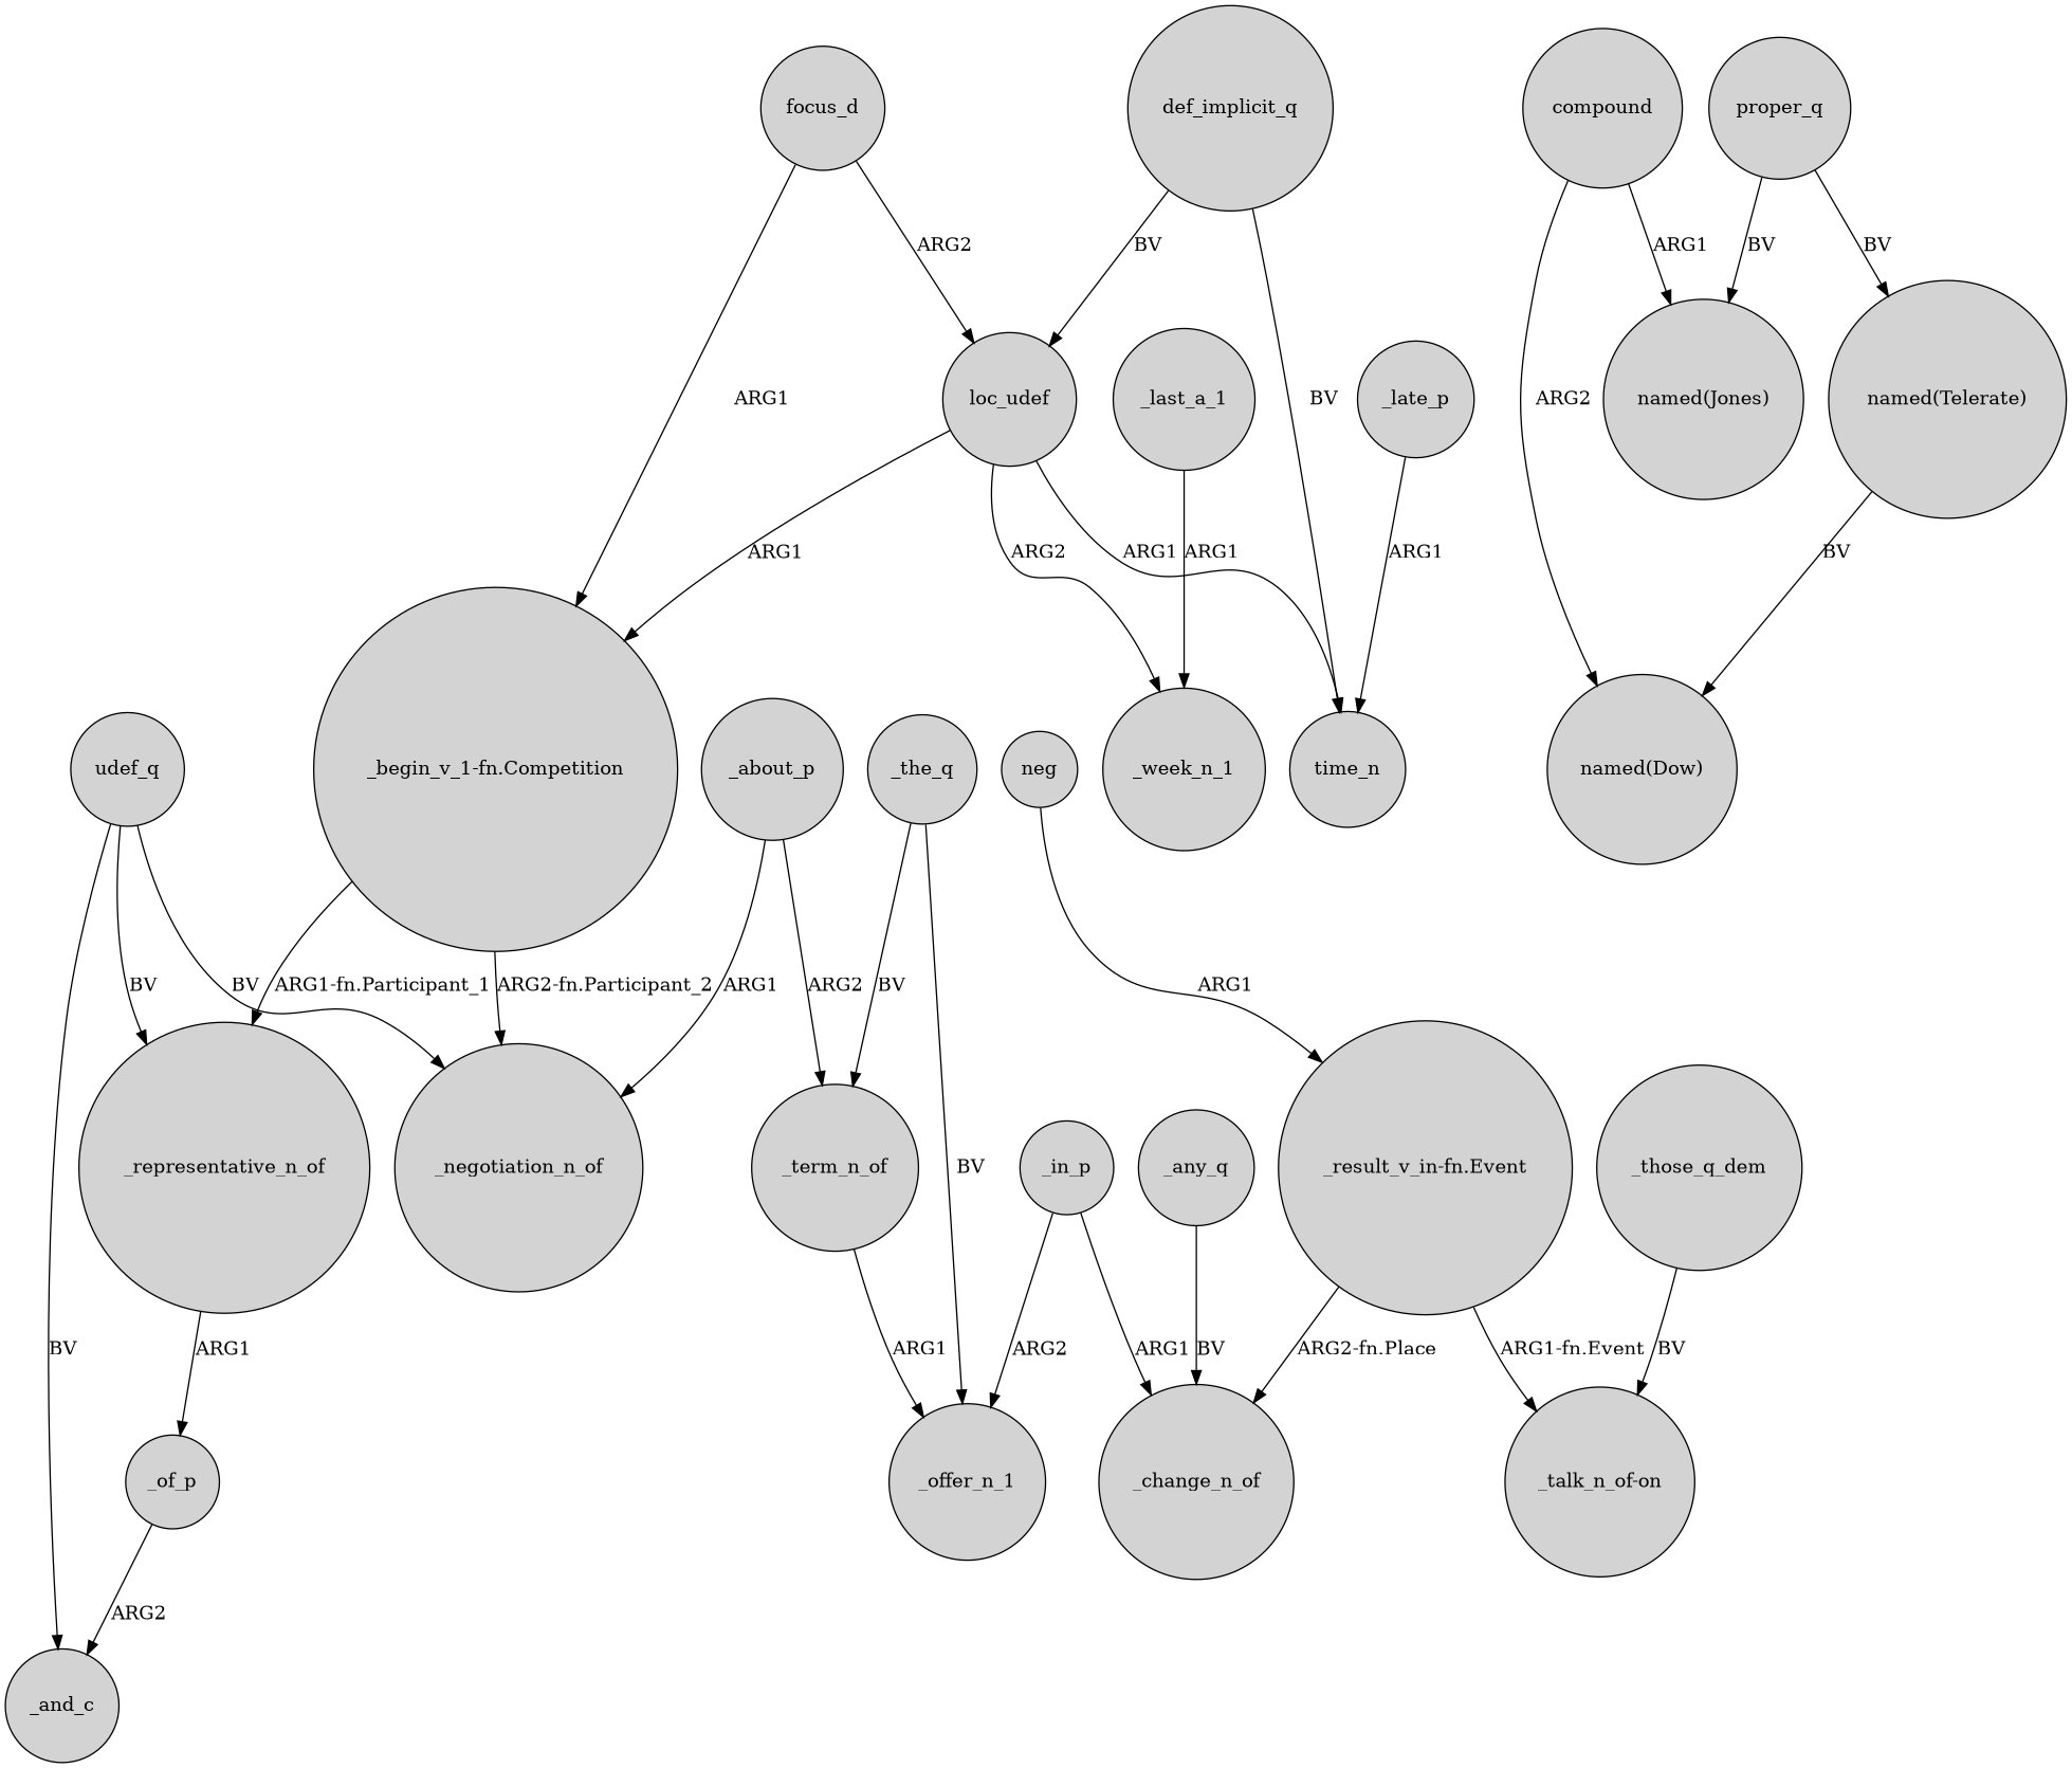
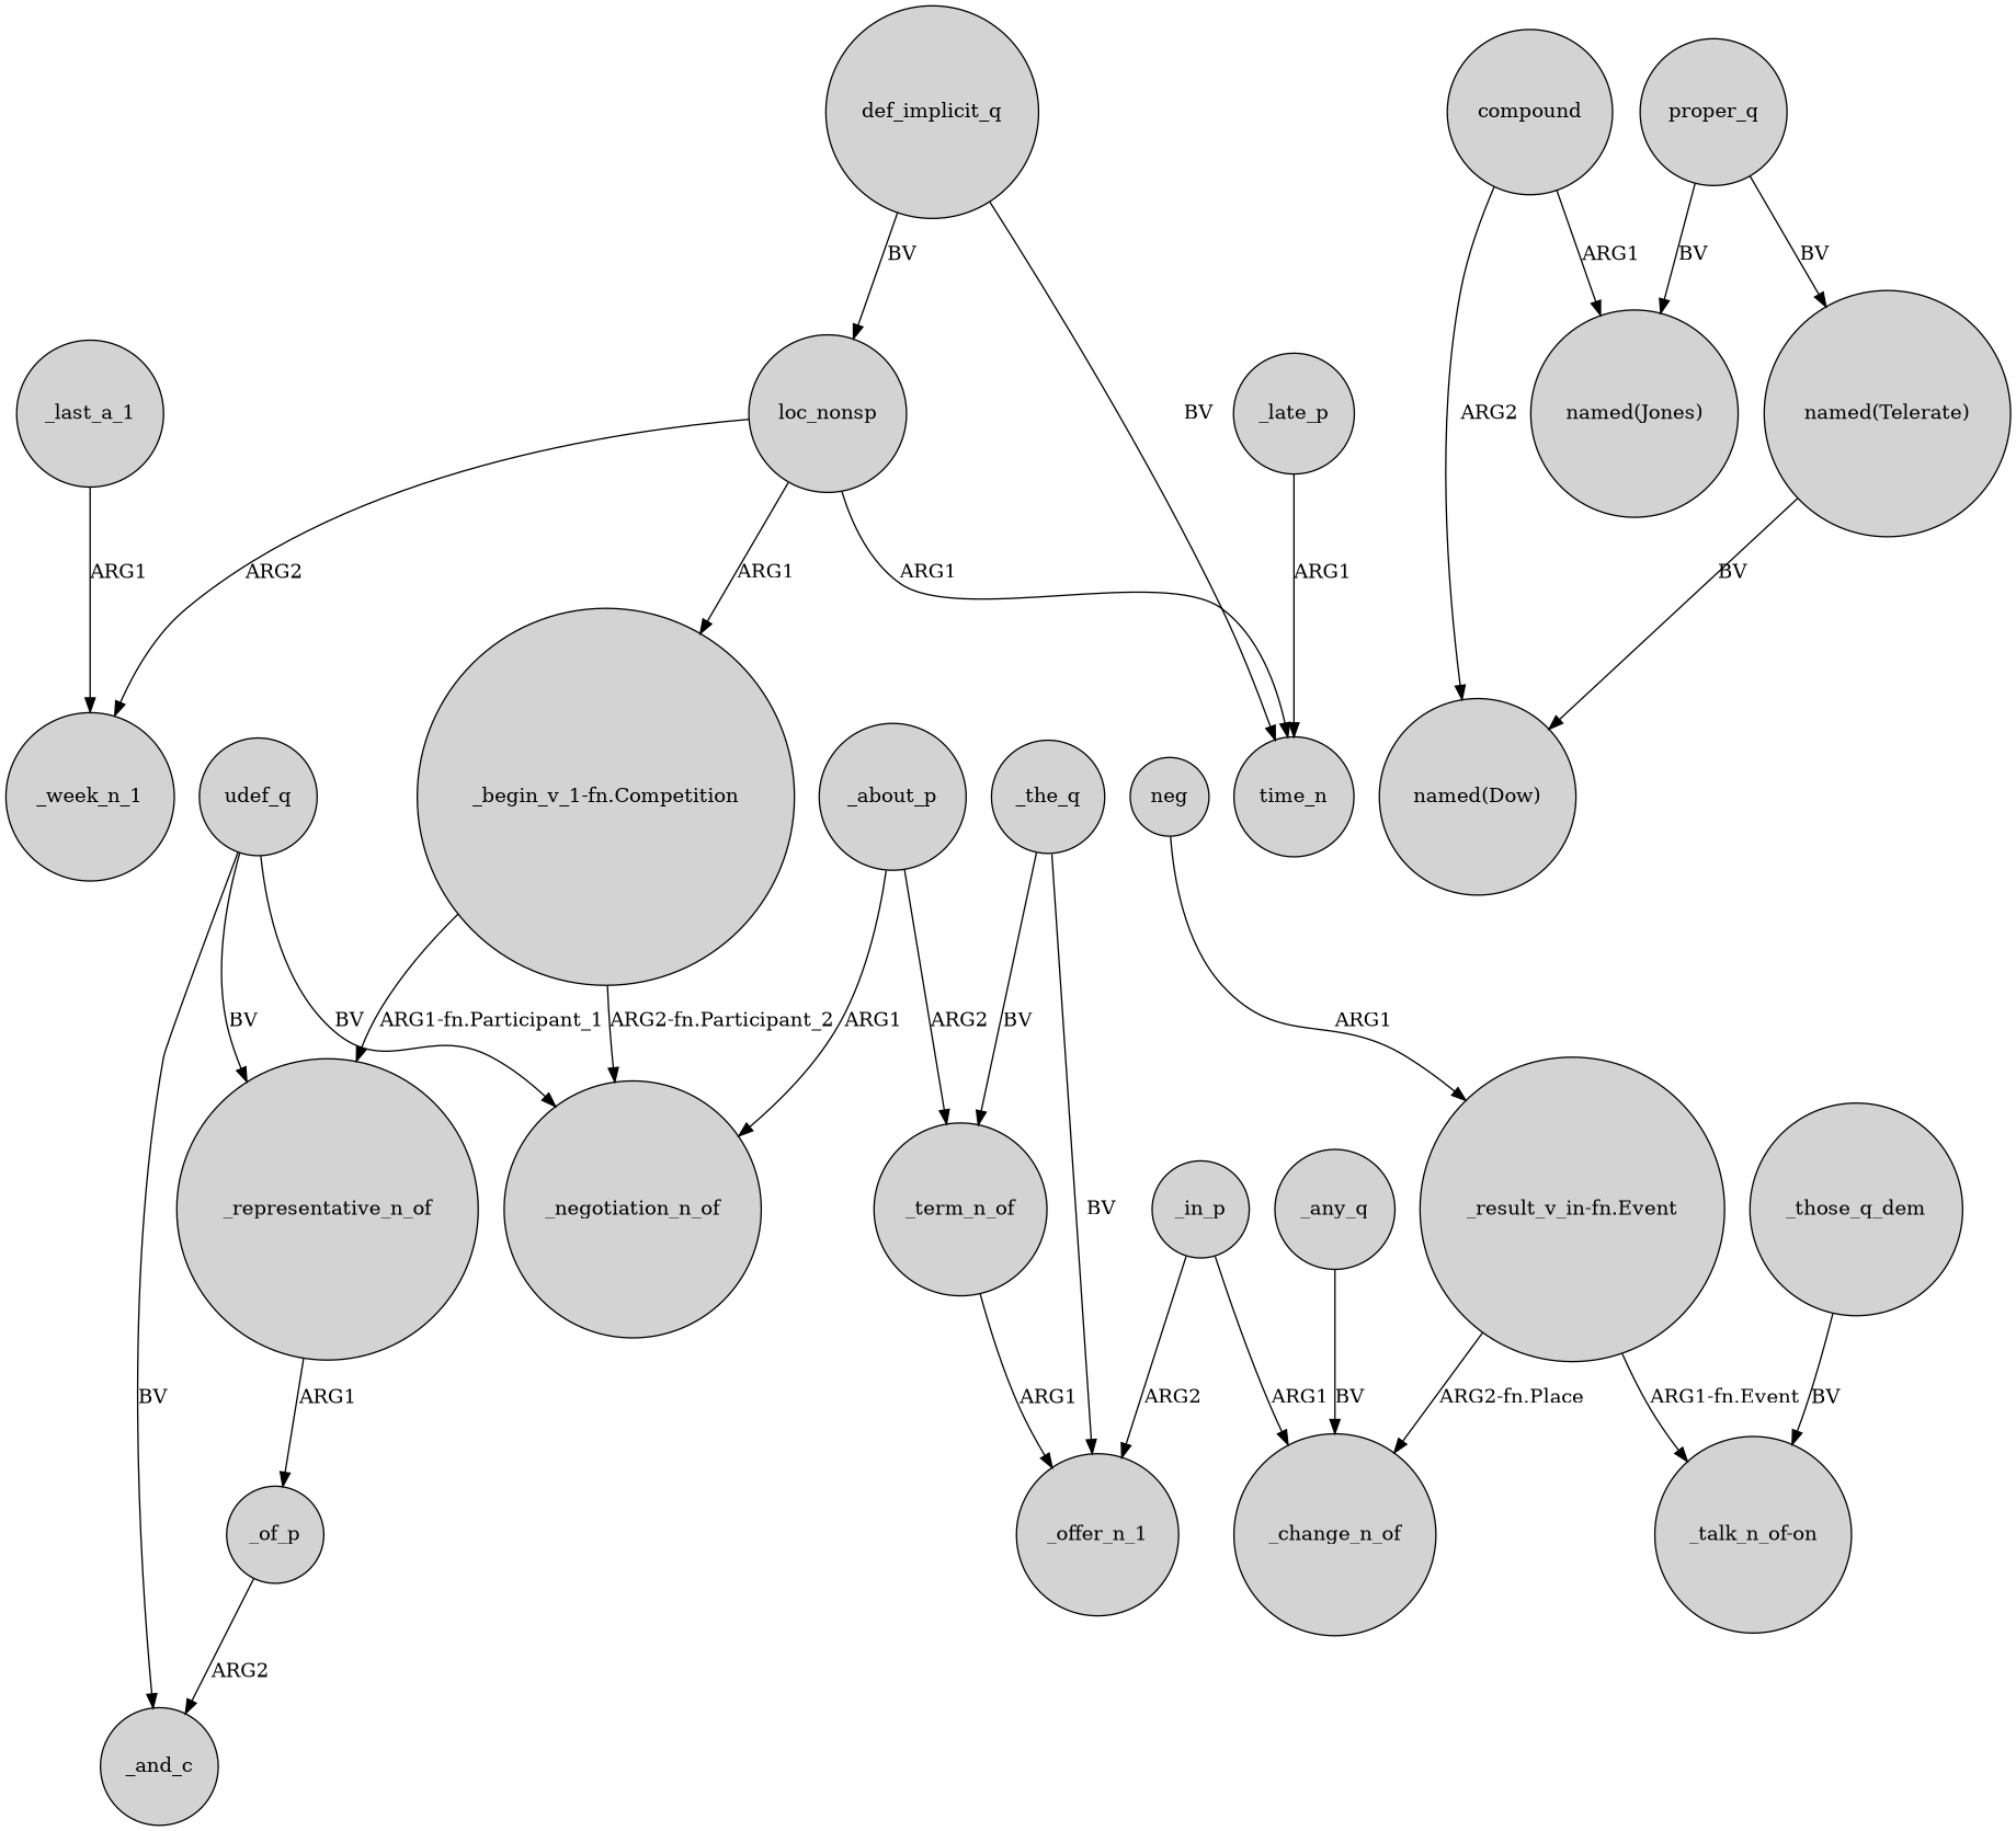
  digraph {
    node [shape=circle style=filled]
-   loc_nonsp [label=loc_udef]
+   loc_nonsp
    "_begin_v_1-fn.Competition"
    _week_n_1
    time_n
    _negotiation_n_of
    _representative_n_of
    _of_p
    _and_c
    compound
    "named(Jones)"
    "named(Dow)"
-   focus_d
    _those_q_dem
    "_talk_n_of-on"
    udef_q
    "_result_v_in-fn.Event"
    _change_n_of
    _the_q
    _term_n_of
    _offer_n_1
    _about_p
    _last_a_1
    _in_p
    proper_q
    "named(Telerate)"
    def_implicit_q
    _late_p
    _any_q
    neg
    loc_nonsp -> "_begin_v_1-fn.Competition" [label=ARG1]
    loc_nonsp -> _week_n_1 [label=ARG2]
    loc_nonsp -> time_n [label=ARG1]
    "_begin_v_1-fn.Competition" -> _negotiation_n_of [label="ARG2-fn.Participant_2"]
    "_begin_v_1-fn.Competition" -> _representative_n_of [label="ARG1-fn.Participant_1"]
    _representative_n_of -> _of_p [label=ARG1]
    _of_p -> _and_c [label=ARG2]
    compound -> "named(Jones)" [label=ARG1]
    compound -> "named(Dow)" [label=ARG2]
-   focus_d -> loc_nonsp [label=ARG2]
-   focus_d -> "_begin_v_1-fn.Competition" [label=ARG1]
    _those_q_dem -> "_talk_n_of-on" [label=BV]
    udef_q -> _negotiation_n_of [label=BV]
    udef_q -> _representative_n_of [label=BV]
    udef_q -> _and_c [label=BV]
    "_result_v_in-fn.Event" -> "_talk_n_of-on" [label="ARG1-fn.Event"]
    "_result_v_in-fn.Event" -> _change_n_of [label="ARG2-fn.Place"]
    _the_q -> _term_n_of [label=BV]
    _the_q -> _offer_n_1 [label=BV]
    _term_n_of -> _offer_n_1 [label=ARG1]
    _about_p -> _negotiation_n_of [label=ARG1]
    _about_p -> _term_n_of [label=ARG2]
    _last_a_1 -> _week_n_1 [label=ARG1]
    _in_p -> _change_n_of [label=ARG1]
    _in_p -> _offer_n_1 [label=ARG2]
    proper_q -> "named(Jones)" [label=BV]
    proper_q -> "named(Telerate)" [label=BV]
    "named(Telerate)" -> "named(Dow)" [label=BV]
    def_implicit_q -> loc_nonsp [label=BV]
    def_implicit_q -> time_n [label=BV]
    _late_p -> time_n [label=ARG1]
    _any_q -> _change_n_of [label=BV]
    neg -> "_result_v_in-fn.Event" [label=ARG1]
  }
